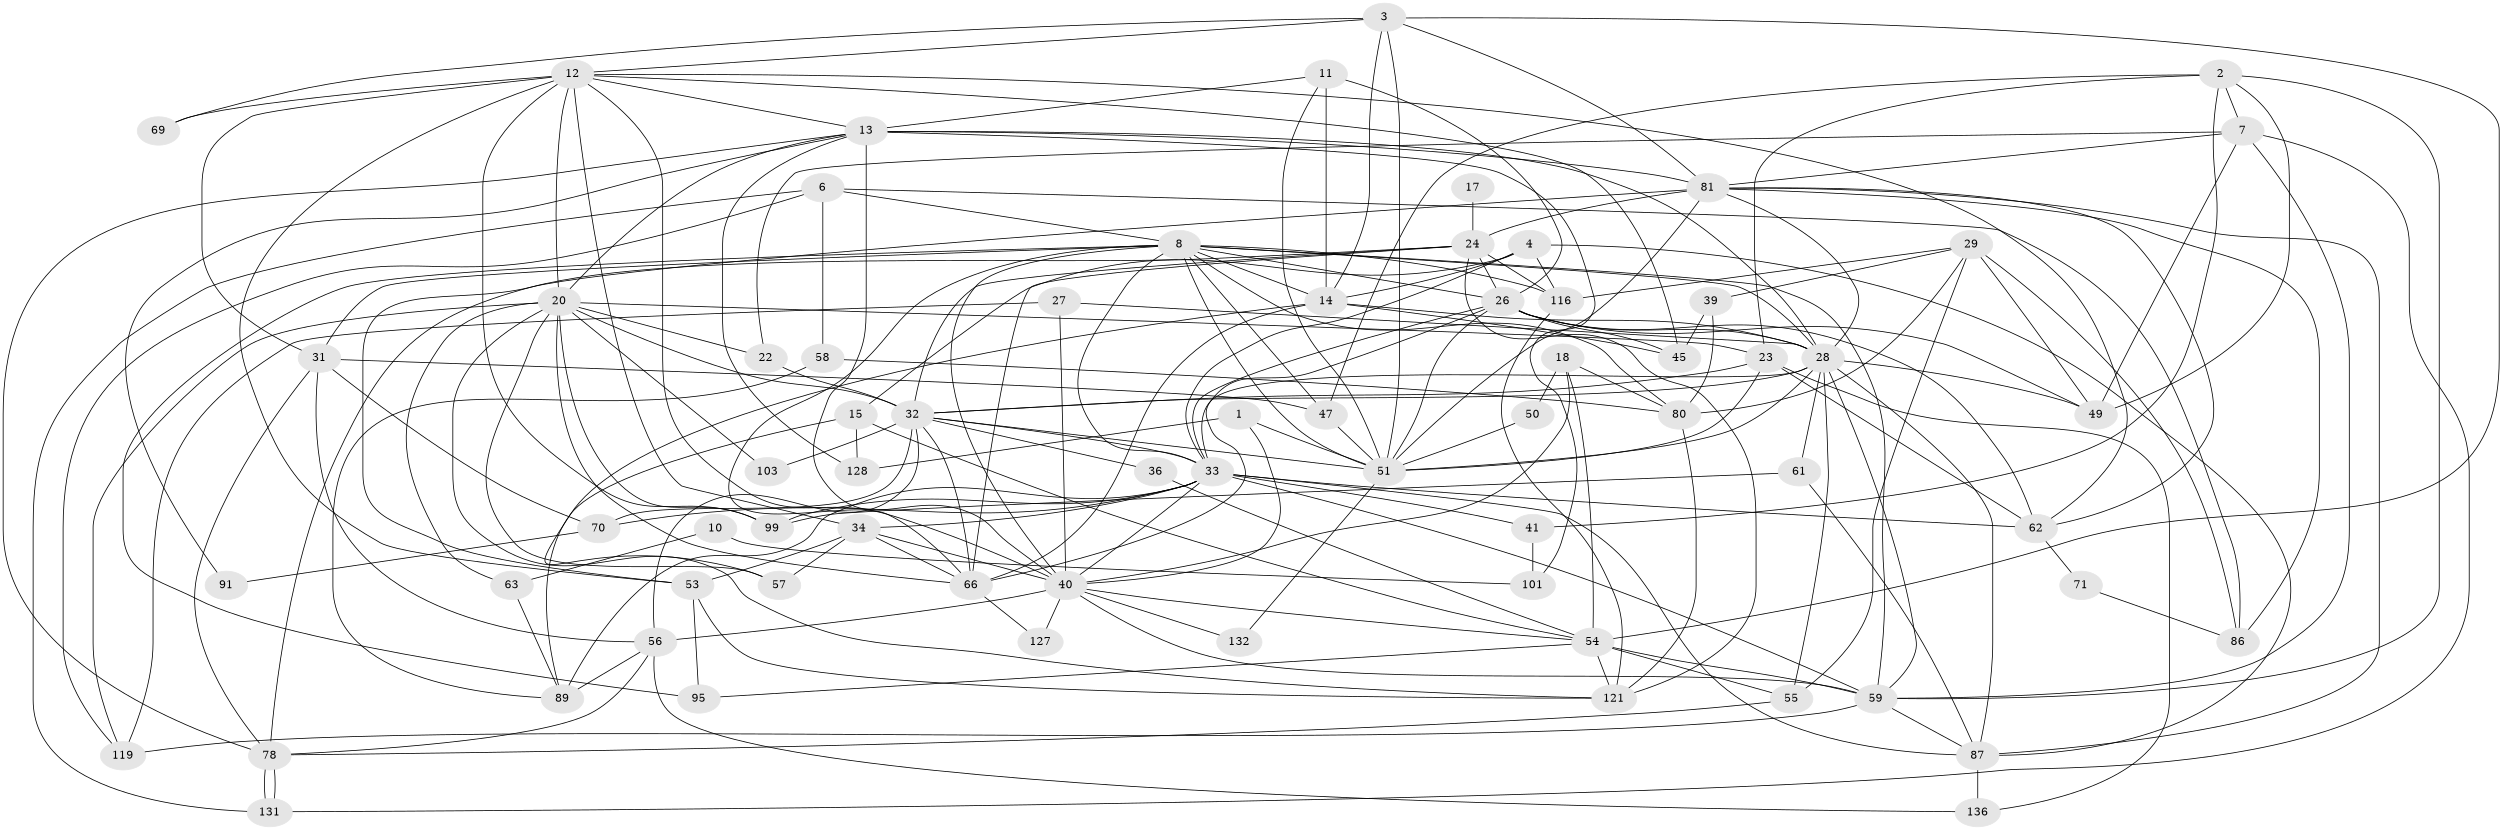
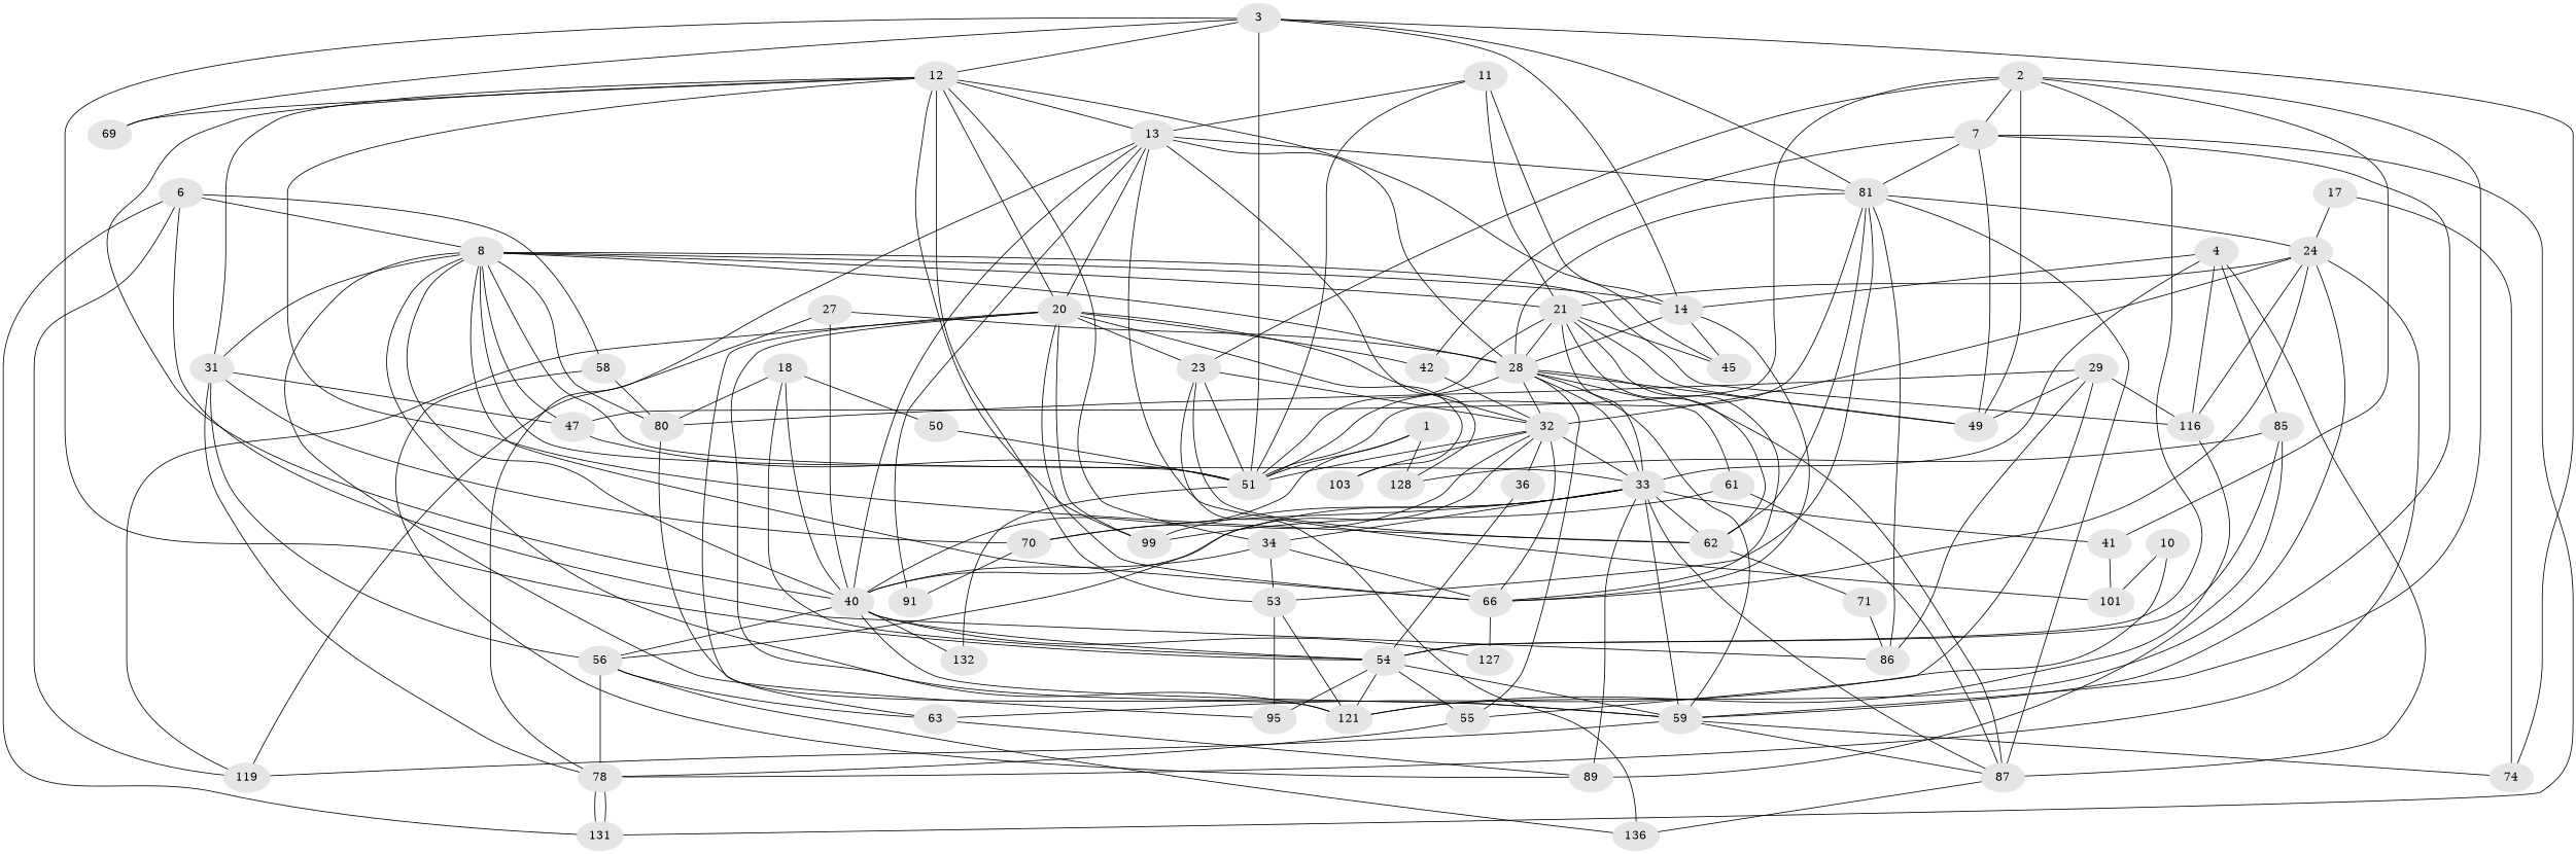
  graph {
    node [color=gray90 style=filled]
    40 [super="+43"]
    54 [super="+64+100"]
    59 [super="+77+126"]
    127
    56 [super="+115"]
    132
    1
    51 [super="+120+67"]
    128
    2 [super="+138+46"]
    7 [super="+25"]
    23 [super="+117+106"]
    41 [super="+124"]
    47
    49
    n16 [label=81 super="+94+97+84"]
    131
-   22
+   22 [label=42]
    62 [super="+79"]
    32 [super="+35+68"]
    136
    101
    95
    121
    55
+   74
    87 [super="+105"]
    119 [super="+134"]
    3 [super="+5"]
    12 [super="+42+133"]
    14 [super="+44"]
    69
    31 [super="+104"]
    13 [super="+82+16+96"]
    20 [super="+65+88"]
    34 [super="+38+112"]
    45 [super="+52"]
    53 [super="+98"]
    99
    28 [super="+107+85"]
    66 [super="+73"]
-   57
    86
    24 [super="+110+109"]
    4 [super="+135"]
-   15 [super="+37"]
+   15 [super="+37" label=85]
    33 [super="+122+72"]
    116
    89
    70 [super="+90"]
    6 [super="+9+81"]
    8 [super="+60+30"]
    58 [super="+75"]
-   26 [super="+123+48"]
+   26 [super="+123+48" label=21]
    80
    61
    78 [super="+129"]
    63 [super="+83"]
    10
    11 [super="+19"]
    91
    103
    71
    17
    18
    50
    36
    27
    29 [super="+114"]
-   39
    40 -- 54
    40 -- 59
    40 -- 127
    40 -- 56 [weight=2]
    40 -- 132
    54 -- 59
    54 -- 95
    54 -- 121
    54 -- 55
+   59 -- 74
    59 -- 87
    59 -- 119
    56 -- 136
    56 -- 78
-   56 -- 89
+   56 -- 63
    1 -- 40
    1 -- 51
    1 -- 128
    51 -- 132
+   2 -- 54
    2 -- 59
    2 -- 7
    2 -- 23
    2 -- 41
    2 -- 47
    2 -- 49
    7 -- 59
    7 -- 49
    7 -- n16
    7 -- 131
    7 -- 22
    23 -- 51
    23 -- 62
    23 -- 32
    23 -- 136
    41 -- 101
    47 -- 51
    n16 -- 51
    n16 -- 62
    n16 -- 87
    n16 -- 53
    n16 -- 28
    n16 -- 86
    n16 -- 24
    22 -- 32
    62 -- 71
    32 -- 56
    32 -- 51
    32 -- 66
    32 -- 33 [weight=2]
    32 -- 70
    32 -- 103
    32 -- 36
    55 -- 78
    87 -- 136
    3 -- 54
    3 -- 51
    3 -- n16
+   3 -- 74
    3 -- 12
    3 -- 14
    3 -- 69
    12 -- 40
    12 -- 62
    12 -- 69
    12 -- 31
    12 -- 13
    12 -- 20
    12 -- 34
    12 -- 45
    12 -- 53
    12 -- 99
    14 -- 45
    14 -- 28
    14 -- 66
-   14 -- 57
    31 -- 56
    31 -- 47
    31 -- 70 [weight=2]
    31 -- 78
    13 -- 40
    13 -- 128
    13 -- n16 [weight=2]
    13 -- 101
    13 -- 20
    13 -- 28
    13 -- 78
    13 -- 91
    20 -- 23
    20 -- 22
    20 -- 32 [weight=2]
    20 -- 121
    20 -- 119
    20 -- 99
    20 -- 66
-   20 -- 57
    20 -- 63
    20 -- 103
    34 -- 40
    34 -- 53
    34 -- 66
-   34 -- 57
    53 -- 95
    53 -- 121
    28 -- 59
    28 -- 51
    28 -- 49
    28 -- 32
    28 -- 55
    28 -- 87
    28 -- 33 [weight=2]
    28 -- 61
    66 -- 127
    24 -- 32
    24 -- 121
    24 -- 66
    24 -- 116
    24 -- 26
    24 -- 78
    4 -- 87
    4 -- 14
    4 -- 15
    4 -- 33
    4 -- 116
    15 -- 54
    15 -- 128
    15 -- 89
    33 -- 40
    33 -- 59 [weight=2]
    33 -- 41 [weight=2]
    33 -- 62 [weight=2]
    33 -- 87
    33 -- 34
    33 -- 99
    33 -- 89 [weight=2]
    33 -- 70
    116 -- 121
    70 -- 91
    6 -- 131
    6 -- 119
    6 -- 86
    6 -- 8
    6 -- 58
    8 -- 40
    8 -- 59
    8 -- 51
    8 -- 47
    8 -- 95
    8 -- 14
    8 -- 31
    8 -- 28
    8 -- 66
    8 -- 33
    8 -- 116
    8 -- 26
    8 -- 80
    58 -- 89
    58 -- 80
    26 -- 51
    26 -- 49
    26 -- 62
    26 -- 45
    26 -- 28 [weight=2]
    26 -- 66
    26 -- 33
    80 -- 121
    61 -- 87
    61 -- 99
    78 -- 131
    78 -- 131
    63 -- 89
    10 -- 101
    10 -- 63
    11 -- 51
    11 -- 14
    11 -- 13
    11 -- 26 [weight=2]
    71 -- 86
+   17 -- 74
    17 -- 24
    18 -- 40
    18 -- 54
    18 -- 80
    18 -- 50
    50 -- 51
    36 -- 54
    27 -- 40
    27 -- 119
    27 -- 28
    29 -- 49
    29 -- 55
    29 -- 86
    29 -- 116
    29 -- 80
-   29 -- 39
-   39 -- 45
-   39 -- 80
  }
